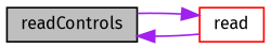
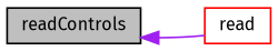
  digraph {
    rankdir=LR
    fontname="Fira Sans"
    node [fontname="Fira Sans" fontsize=10 shape=record]
    edge [color=purple dir=back fontname="Fira Sans" fontsize=10 labelfontname=Helvetica labelfontsize=10 style=solid]
    n1 [color=black fillcolor=grey75 fontcolor=black height=0.2 label=readControls style=filled width=0.4]
    n2 [color=red height=0.2 label=read width=0.4]
    n1 -> n2
-   n2 -> n1
  }
